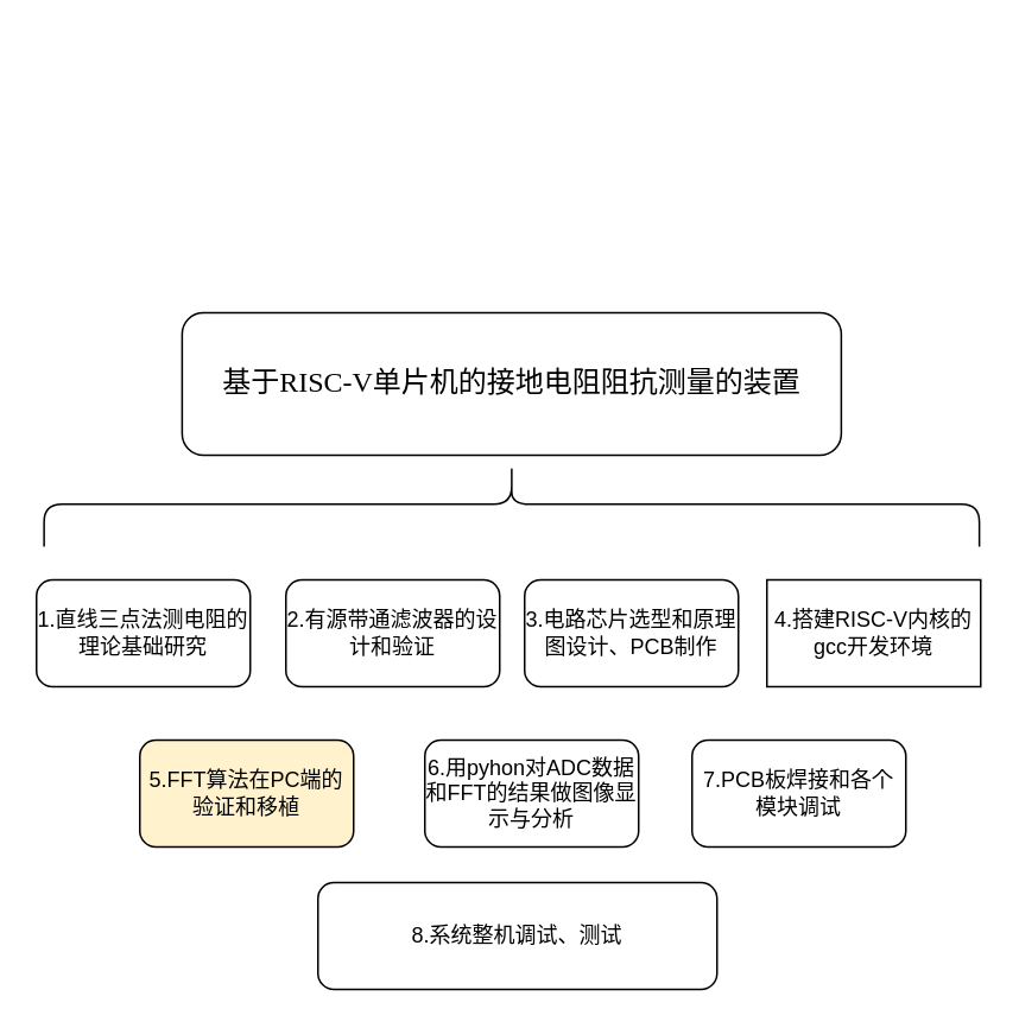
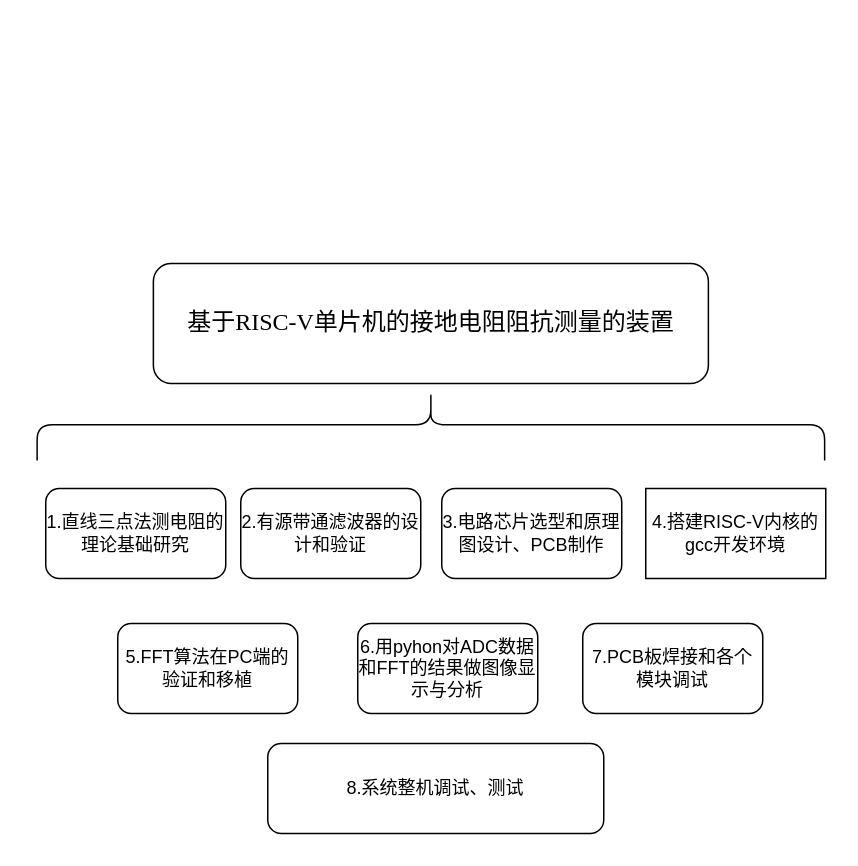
  <mxCell id="0" />
  <mxCell id="1" parent="0" />
  <mxCell id="2" value="&lt;div style=&quot;line-height: 1.15; font-size: 14px;&quot;&gt;&lt;span style=&quot;font-size: 16px; font-family: SimSun, STSong;&quot;&gt;基于RISC-V单片机的接地电阻阻抗测量的装置&lt;/span&gt;&lt;/div&gt;" style="rounded=1;whiteSpace=wrap;html=1;" parent="1" vertex="1"><mxGeometry x="101.75" y="175" width="370" height="80" as="geometry" /></mxCell>
- <mxCell id="3" value="1.直线三点法测电阻的理论基础研究" style="rounded=1;whiteSpace=wrap;html=1;" parent="1" vertex="1"><mxGeometry x="20" y="325" width="120" height="60" as="geometry" /></mxCell>
+ <mxCell id="3" value="1.直线三点法测电阻的理论基础研究" style="rounded=1;whiteSpace=wrap;html=1;" parent="1" vertex="1"><mxGeometry x="30" y="325" width="120" height="60" as="geometry" /></mxCell>
  <mxCell id="4" value="2.有源带通滤波器的设计和验证" style="rounded=1;whiteSpace=wrap;html=1;" parent="1" vertex="1"><mxGeometry x="160" y="325" width="120" height="60" as="geometry" /></mxCell>
  <mxCell id="5" value="3.电路芯片选型和原理图设计、PCB制作" style="rounded=1;whiteSpace=wrap;html=1;" parent="1" vertex="1"><mxGeometry x="294" y="325" width="120" height="60" as="geometry" /></mxCell>
  <mxCell id="6" value="4.搭建RISC-V内核的gcc开发环境" style="whiteSpace=wrap;html=1;rounded=0;" parent="1" vertex="1"><mxGeometry x="430" y="325" width="120" height="60" as="geometry" /></mxCell>
- <mxCell id="7" value="5.FFT算法在PC端的验证和移植" style="rounded=1;whiteSpace=wrap;html=1;fillColor=#fff2cc;" parent="1" vertex="1"><mxGeometry x="78" y="415" width="120" height="60" as="geometry" /></mxCell>
+ <mxCell id="7" value="5.FFT算法在PC端的验证和移植" style="rounded=1;whiteSpace=wrap;html=1;" parent="1" vertex="1"><mxGeometry x="78" y="415" width="120" height="60" as="geometry" /></mxCell>
  <mxCell id="8" value="6.用pyhon对ADC数据和FFT的结果做图像显示与分析" style="rounded=1;whiteSpace=wrap;html=1;" parent="1" vertex="1"><mxGeometry x="238" y="415" width="120" height="60" as="geometry" /></mxCell>
  <mxCell id="9" value="7.PCB板焊接和各个模块调试" style="rounded=1;whiteSpace=wrap;html=1;" parent="1" vertex="1"><mxGeometry x="388" y="415" width="120" height="60" as="geometry" /></mxCell>
  <mxCell id="10" value="" style="shape=curlyBracket;whiteSpace=wrap;html=1;rounded=1;flipH=1;rotation=-90;" parent="1" vertex="1"><mxGeometry x="263" y="20" width="47.5" height="525" as="geometry" /></mxCell>
  <mxCell id="11" value="8.系统整机调试、测试" style="rounded=1;whiteSpace=wrap;html=1;" parent="1" vertex="1"><mxGeometry x="178" y="495" width="224" height="60" as="geometry" /></mxCell>
